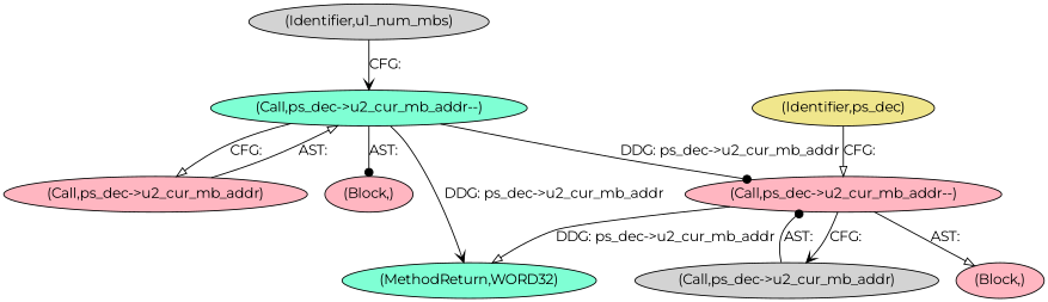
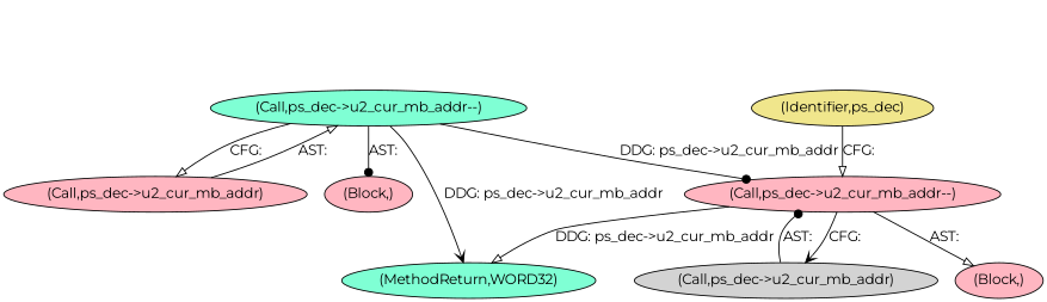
  digraph {
    fontname=Montserrat
    node [style=filled fillcolor=lightpink fontname=Montserrat]
    edge [arrowhead=onormal fontname=Montserrat]
    n1 [label="(Call,ps_dec->u2_cur_mb_addr--)" fillcolor=aquamarine]
    n2 [label="(Call,ps_dec->u2_cur_mb_addr--)"]
    n3 [label="(Call,ps_dec->u2_cur_mb_addr)"]
    n4 [label="(MethodReturn,WORD32)" fillcolor=aquamarine]
    n5 [label="(Block,)"]
    n6 [label="(Block,)"]
    n7 [label="(Call,ps_dec->u2_cur_mb_addr)" fillcolor=lightgrey]
    n8 [label="(Identifier,ps_dec)" fillcolor=khaki]
-   n9 [label="(Identifier,u1_num_mbs)" fillcolor=lightgrey]
    n1 -> n2 [label="DDG: ps_dec->u2_cur_mb_addr" arrowhead=dot]
    n1 -> n3 [label="CFG: "]
    n1 -> n4 [label="DDG: ps_dec->u2_cur_mb_addr" arrowhead=vee]
    n1 -> n5 [label="AST: " arrowhead=dot]
    n2 -> n4 [label="DDG: ps_dec->u2_cur_mb_addr"]
    n2 -> n6 [label="AST: "]
    n2 -> n7 [label="CFG: " arrowhead=vee]
    n3 -> n1 [label="AST: "]
    n7 -> n2 [label="AST: " arrowhead=dot]
    n8 -> n2 [label="CFG: "]
-   n9 -> n1 [label="CFG: " arrowhead=vee]
  }
